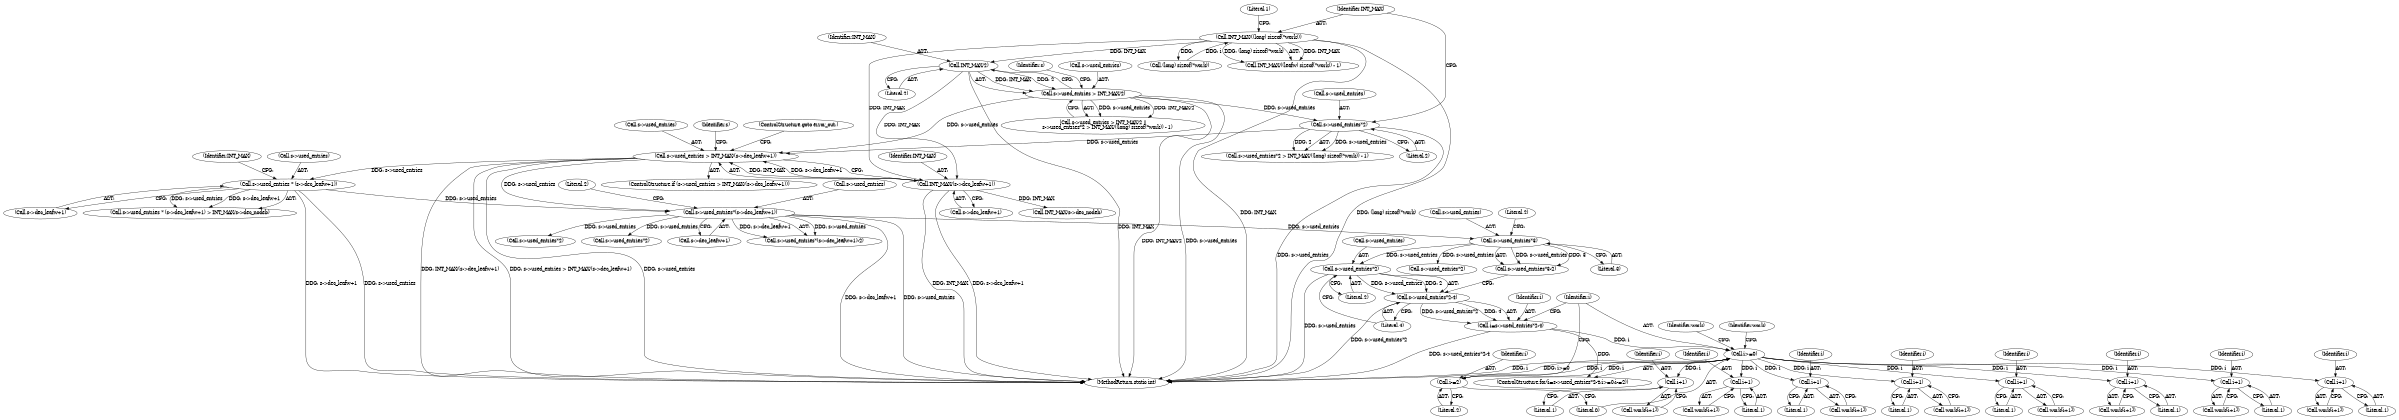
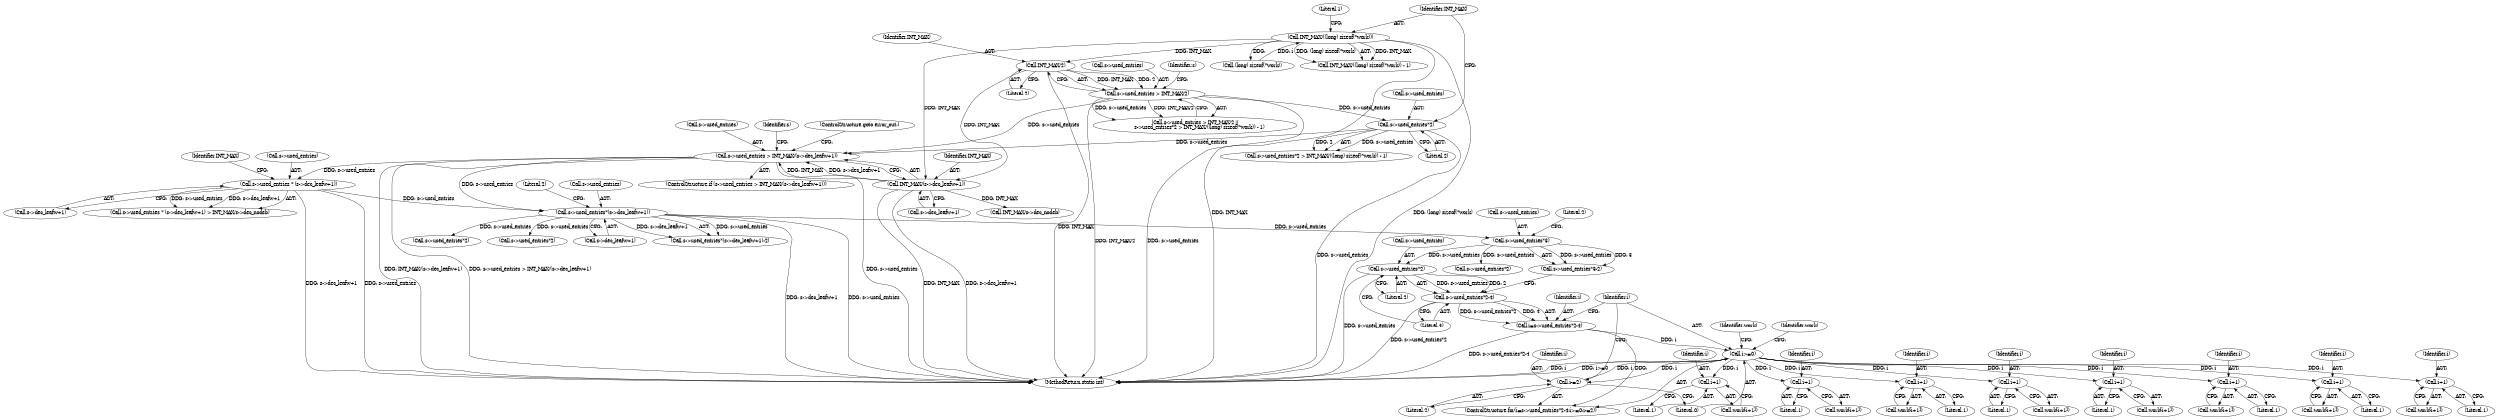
  digraph {
    n1 [label="(Call,s->used_entries*2)"]
    n2 [label="(Call,s->used_entries*2-4)"]
    n3 [label="(Literal,2)"]
    n4 [label="(MethodReturn,static int)"]
    n5 [label="(Call,i=s->used_entries*2-4)"]
    n6 [label="(Literal,4)"]
    n7 [label="(Call,s->used_entries*3)"]
-   n8 [label="(Literal,3)"]
    n9 [label="(Call,s->used_entries*2)"]
    n10 [label="(Call,s->used_entries*3-2)"]
    n11 [label="(Call,s->used_entries*(s->dec_leafw+1))"]
    n12 [label="(Call,s->used_entries*2)"]
    n13 [label="(Call,s->dec_leafw+1)"]
    n14 [label="(Call,s->used_entries*(s->dec_leafw+1)-2)"]
    n15 [label="(Call,s->used_entries*2)"]
    n16 [label="(Call,s->used_entries > INT_MAX/(s->dec_leafw+1))"]
    n17 [label="(Call,INT_MAX/(s->dec_leafw+1))"]
    n18 [label="(Call,s->used_entries * (s->dec_leafw+1))"]
    n19 [label="(ControlStructure,if (s->used_entries > INT_MAX/(s->dec_leafw+1)))"]
    n20 [label="(Call,s->dec_leafw+1)"]
    n21 [label="(Call,INT_MAX/s->dec_nodeb)"]
    n22 [label="(Call,s->dec_leafw+1)"]
    n23 [label="(Call,s->used_entries * (s->dec_leafw+1) > INT_MAX/s->dec_nodeb)"]
    n24 [label="(Call,s->used_entries > INT_MAX/2)"]
    n25 [label="(Call,INT_MAX/2)"]
    n26 [label="(Call,s->used_entries*2)"]
    n27 [label="(Call,s->used_entries > INT_MAX/2 ||\n      s->used_entries*2 > INT_MAX/((long) sizeof(*work)) - 1)"]
    n28 [label="(Literal,2)"]
    n29 [label="(Literal,2)"]
    n30 [label="(Call,s->used_entries*2 > INT_MAX/((long) sizeof(*work)) - 1)"]
    n31 [label="(Call,INT_MAX/((long) sizeof(*work)))"]
    n32 [label="(Call,(long) sizeof(*work))"]
-   n33 [label="(Call,INT_MAX/((leafw) sizeof(*work)) - 1)"]
+   n33 [label="(Call,INT_MAX/((long) sizeof(*work)) - 1)"]
    n34 [label="(Call,i>=0)"]
    n35 [label="(ControlStructure,for(i=s->used_entries*2-4;i>=0;i-=2))"]
    n36 [label="(Call,i-=2)"]
    n37 [label="(Call,i+1)"]
    n38 [label="(Call,i+1)"]
    n39 [label="(Call,i+1)"]
    n40 [label="(Call,i+1)"]
    n41 [label="(Call,i+1)"]
    n42 [label="(Call,i+1)"]
    n43 [label="(Call,i+1)"]
    n44 [label="(Call,i+1)"]
    n45 [label="(Literal,0)"]
    n46 [label="(Literal,2)"]
    n47 [label="(Literal,1)"]
    n48 [label="(Call,work[i+1])"]
    n49 [label="(Call,work[i+1])"]
    n50 [label="(Literal,1)"]
    n51 [label="(Literal,1)"]
    n52 [label="(Call,work[i+1])"]
    n53 [label="(Literal,1)"]
    n54 [label="(Call,work[i+1])"]
    n55 [label="(Call,work[i+1])"]
    n56 [label="(Literal,1)"]
    n57 [label="(Call,work[i+1])"]
    n58 [label="(Literal,1)"]
    n59 [label="(Call,work[i+1])"]
    n60 [label="(Literal,1)"]
    n61 [label="(Literal,1)"]
    n62 [label="(Call,work[i+1])"]
    n63 [label="(Identifier,INT_MAX)"]
    n64 [label="(Literal,2)"]
    n65 [label="(Identifier,i)"]
    n66 [label="(Call,s->used_entries)"]
    n67 [label="(Literal,2)"]
    n68 [label="(ControlStructure,goto error_out;)"]
    n69 [label="(Call,s->used_entries)"]
    n70 [label="(Call,s->used_entries)"]
    n71 [label="(Identifier,INT_MAX)"]
    n72 [label="(Identifier,i)"]
    n73 [label="(Identifier,s)"]
    n74 [label="(Identifier,i)"]
    n75 [label="(Call,s->used_entries)"]
    n76 [label="(Call,s->used_entries)"]
    n77 [label="(Identifier,i)"]
    n78 [label="(Identifier,i)"]
    n79 [label="(Identifier,INT_MAX)"]
    n80 [label="(Call,s->used_entries)"]
    n81 [label="(Identifier,i)"]
    n82 [label="(Literal,1)"]
    n83 [label="(Identifier,i)"]
    n84 [label="(Identifier,work)"]
    n85 [label="(Identifier,i)"]
    n86 [label="(Call,s->used_entries)"]
    n87 [label="(Identifier,i)"]
    n88 [label="(Identifier,i)"]
    n89 [label="(Identifier,s)"]
    n90 [label="(Identifier,i)"]
    n91 [label="(Identifier,work)"]
    n92 [label="(Identifier,INT_MAX)"]
    n1 -> n2 [label="AST: "]
    n1 -> n2 [label="DDG: s->used_entries"]
    n1 -> n2 [label="DDG: 2"]
    n1 -> n3 [label="CFG: "]
    n1 -> n4 [label="DDG: s->used_entries"]
    n2 -> n4 [label="DDG: s->used_entries*2"]
    n2 -> n5 [label="AST: "]
    n2 -> n5 [label="DDG: s->used_entries*2"]
    n2 -> n5 [label="DDG: 4"]
    n2 -> n6 [label="CFG: "]
    n3 -> n1 [label="AST: "]
    n5 -> n4 [label="DDG: s->used_entries*2-4"]
    n5 -> n34 [label="DDG: i"]
    n5 -> n35 [label="DDG: "]
    n6 -> n1 [label="CFG: "]
    n6 -> n2 [label="AST: "]
    n7 -> n1 [label="DDG: s->used_entries"]
-   n7 -> n8 [label="CFG: "]
    n7 -> n9 [label="DDG: s->used_entries"]
    n7 -> n10 [label="AST: "]
    n7 -> n10 [label="DDG: s->used_entries"]
    n7 -> n10 [label="DDG: 3"]
-   n8 -> n7 [label="AST: "]
    n10 -> n2 [label="CFG: "]
    n11 -> n4 [label="DDG: s->used_entries"]
    n11 -> n4 [label="DDG: s->dec_leafw+1"]
    n11 -> n7 [label="DDG: s->used_entries"]
    n11 -> n12 [label="DDG: s->used_entries"]
    n11 -> n13 [label="CFG: "]
    n11 -> n14 [label="AST: "]
    n11 -> n14 [label="DDG: s->used_entries"]
    n11 -> n14 [label="DDG: s->dec_leafw+1"]
    n11 -> n15 [label="DDG: s->used_entries"]
    n13 -> n11 [label="AST: "]
    n16 -> n4 [label="DDG: s->used_entries"]
    n16 -> n4 [label="DDG: INT_MAX/(s->dec_leafw+1)"]
    n16 -> n4 [label="DDG: s->used_entries > INT_MAX/(s->dec_leafw+1)"]
    n16 -> n11 [label="DDG: s->used_entries"]
    n16 -> n17 [label="CFG: "]
    n16 -> n18 [label="DDG: s->used_entries"]
    n16 -> n19 [label="AST: "]
    n17 -> n4 [label="DDG: INT_MAX"]
    n17 -> n4 [label="DDG: s->dec_leafw+1"]
    n17 -> n16 [label="AST: "]
    n17 -> n16 [label="DDG: INT_MAX"]
    n17 -> n16 [label="DDG: s->dec_leafw+1"]
    n17 -> n20 [label="CFG: "]
    n17 -> n21 [label="DDG: INT_MAX"]
    n18 -> n4 [label="DDG: s->dec_leafw+1"]
    n18 -> n4 [label="DDG: s->used_entries"]
    n18 -> n11 [label="DDG: s->used_entries"]
    n18 -> n22 [label="CFG: "]
    n18 -> n23 [label="AST: "]
    n18 -> n23 [label="DDG: s->used_entries"]
    n18 -> n23 [label="DDG: s->dec_leafw+1"]
    n20 -> n17 [label="AST: "]
    n22 -> n18 [label="AST: "]
    n24 -> n4 [label="DDG: s->used_entries"]
    n24 -> n4 [label="DDG: INT_MAX/2"]
    n24 -> n16 [label="DDG: s->used_entries"]
    n24 -> n25 [label="CFG: "]
    n24 -> n26 [label="DDG: s->used_entries"]
    n24 -> n27 [label="AST: "]
    n24 -> n27 [label="DDG: s->used_entries"]
    n24 -> n27 [label="DDG: INT_MAX/2"]
    n25 -> n4 [label="DDG: INT_MAX"]
    n25 -> n17 [label="DDG: INT_MAX"]
    n25 -> n24 [label="AST: "]
    n25 -> n24 [label="DDG: INT_MAX"]
    n25 -> n24 [label="DDG: 2"]
    n25 -> n28 [label="CFG: "]
    n26 -> n4 [label="DDG: s->used_entries"]
    n26 -> n16 [label="DDG: s->used_entries"]
    n26 -> n29 [label="CFG: "]
    n26 -> n30 [label="AST: "]
    n26 -> n30 [label="DDG: s->used_entries"]
    n26 -> n30 [label="DDG: 2"]
    n27 -> n24 [label="CFG: "]
    n28 -> n25 [label="AST: "]
    n29 -> n26 [label="AST: "]
    n31 -> n4 [label="DDG: INT_MAX"]
    n31 -> n4 [label="DDG: (long) sizeof(*work)"]
    n31 -> n17 [label="DDG: INT_MAX"]
    n31 -> n25 [label="DDG: INT_MAX"]
    n31 -> n32 [label="DDG: "]
    n31 -> n33 [label="AST: "]
    n31 -> n33 [label="DDG: INT_MAX"]
    n31 -> n33 [label="DDG: (long) sizeof(*work)"]
    n32 -> n31 [label="DDG: i"]
    n34 -> n4 [label="DDG: i>=0"]
    n34 -> n4 [label="DDG: i"]
    n34 -> n35 [label="AST: "]
    n34 -> n36 [label="DDG: i"]
    n34 -> n37 [label="DDG: i"]
    n34 -> n38 [label="DDG: i"]
    n34 -> n39 [label="DDG: i"]
    n34 -> n40 [label="DDG: i"]
    n34 -> n41 [label="DDG: i"]
    n34 -> n42 [label="DDG: i"]
    n34 -> n43 [label="DDG: i"]
    n34 -> n44 [label="DDG: i"]
    n36 -> n34 [label="DDG: i"]
+   n36 -> n35 [label="AST: "]
    n36 -> n45 [label="CFG: "]
    n36 -> n46 [label="CFG: "]
    n37 -> n47 [label="CFG: "]
    n37 -> n48 [label="AST: "]
    n38 -> n49 [label="AST: "]
    n38 -> n50 [label="CFG: "]
    n39 -> n51 [label="CFG: "]
    n39 -> n52 [label="AST: "]
    n40 -> n53 [label="CFG: "]
    n40 -> n54 [label="AST: "]
    n41 -> n55 [label="AST: "]
    n41 -> n56 [label="CFG: "]
    n42 -> n57 [label="AST: "]
    n42 -> n58 [label="CFG: "]
    n43 -> n59 [label="AST: "]
    n43 -> n60 [label="CFG: "]
    n44 -> n61 [label="CFG: "]
    n44 -> n62 [label="AST: "]
    n45 -> n34 [label="AST: "]
    n46 -> n36 [label="AST: "]
    n47 -> n37 [label="AST: "]
    n48 -> n37 [label="CFG: "]
    n49 -> n38 [label="CFG: "]
    n50 -> n38 [label="AST: "]
    n51 -> n39 [label="AST: "]
    n52 -> n39 [label="CFG: "]
    n53 -> n40 [label="AST: "]
    n54 -> n40 [label="CFG: "]
    n55 -> n41 [label="CFG: "]
    n56 -> n41 [label="AST: "]
    n57 -> n42 [label="CFG: "]
    n58 -> n42 [label="AST: "]
    n59 -> n43 [label="CFG: "]
    n60 -> n43 [label="AST: "]
    n61 -> n44 [label="AST: "]
    n62 -> n44 [label="CFG: "]
    n63 -> n26 [label="CFG: "]
    n63 -> n31 [label="AST: "]
    n64 -> n7 [label="CFG: "]
    n65 -> n43 [label="AST: "]
    n66 -> n1 [label="AST: "]
    n67 -> n11 [label="CFG: "]
    n68 -> n16 [label="CFG: "]
    n69 -> n18 [label="AST: "]
    n70 -> n26 [label="AST: "]
    n71 -> n17 [label="AST: "]
    n72 -> n41 [label="AST: "]
    n73 -> n24 [label="CFG: "]
    n74 -> n44 [label="AST: "]
    n75 -> n24 [label="AST: "]
    n76 -> n11 [label="AST: "]
    n77 -> n5 [label="CFG: "]
    n77 -> n34 [label="AST: "]
    n77 -> n36 [label="CFG: "]
    n78 -> n42 [label="AST: "]
    n79 -> n18 [label="CFG: "]
    n80 -> n7 [label="AST: "]
    n81 -> n38 [label="AST: "]
    n82 -> n31 [label="CFG: "]
    n83 -> n5 [label="AST: "]
    n84 -> n34 [label="CFG: "]
    n85 -> n39 [label="AST: "]
    n86 -> n16 [label="AST: "]
    n87 -> n37 [label="AST: "]
    n88 -> n40 [label="AST: "]
    n89 -> n16 [label="CFG: "]
    n90 -> n36 [label="AST: "]
    n91 -> n34 [label="CFG: "]
    n92 -> n25 [label="AST: "]
  }
